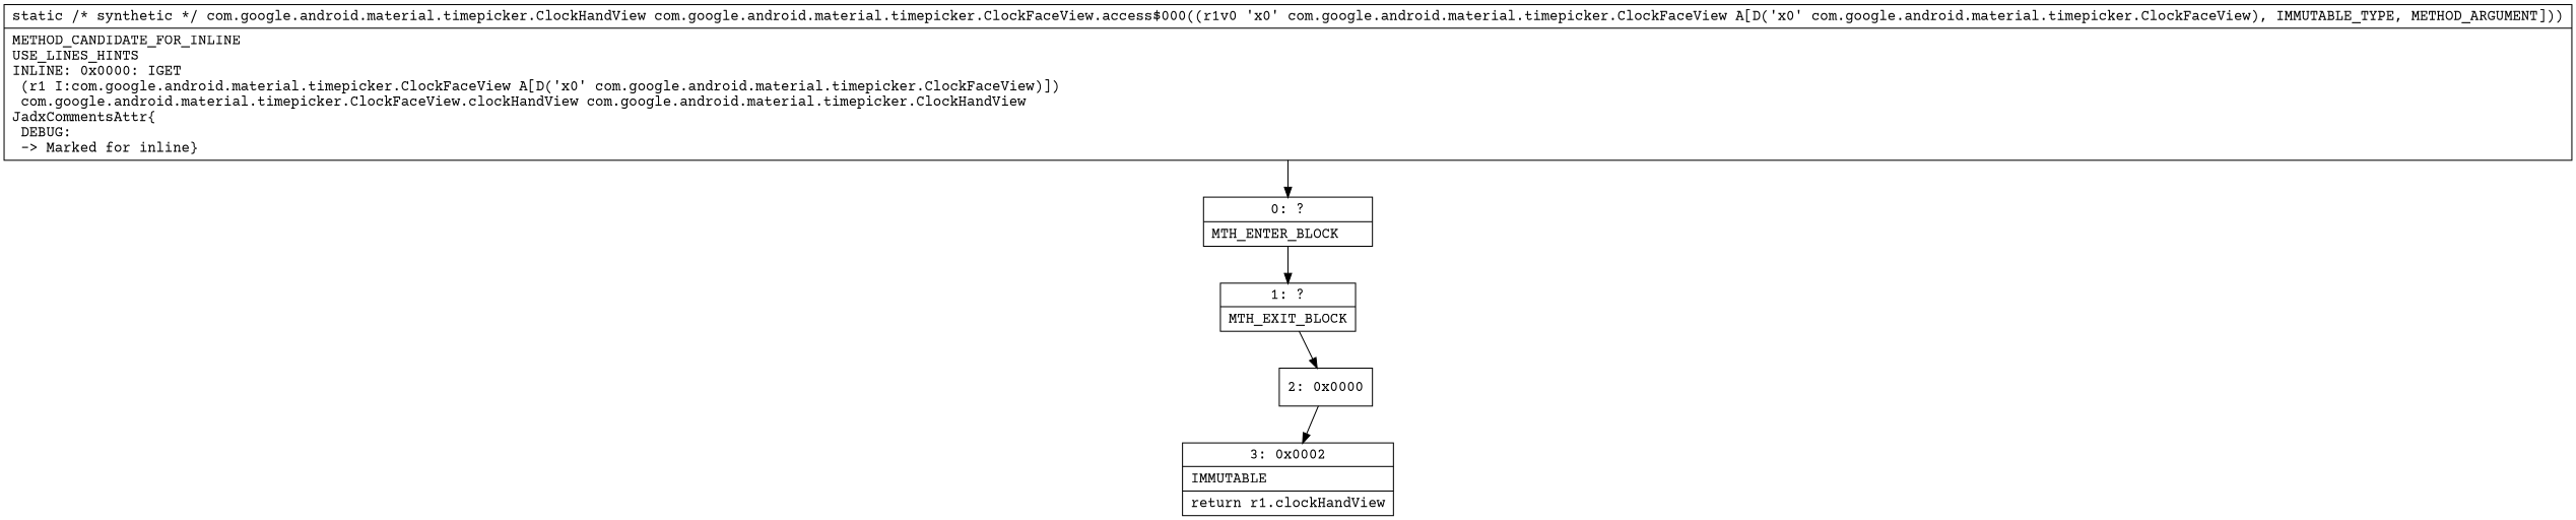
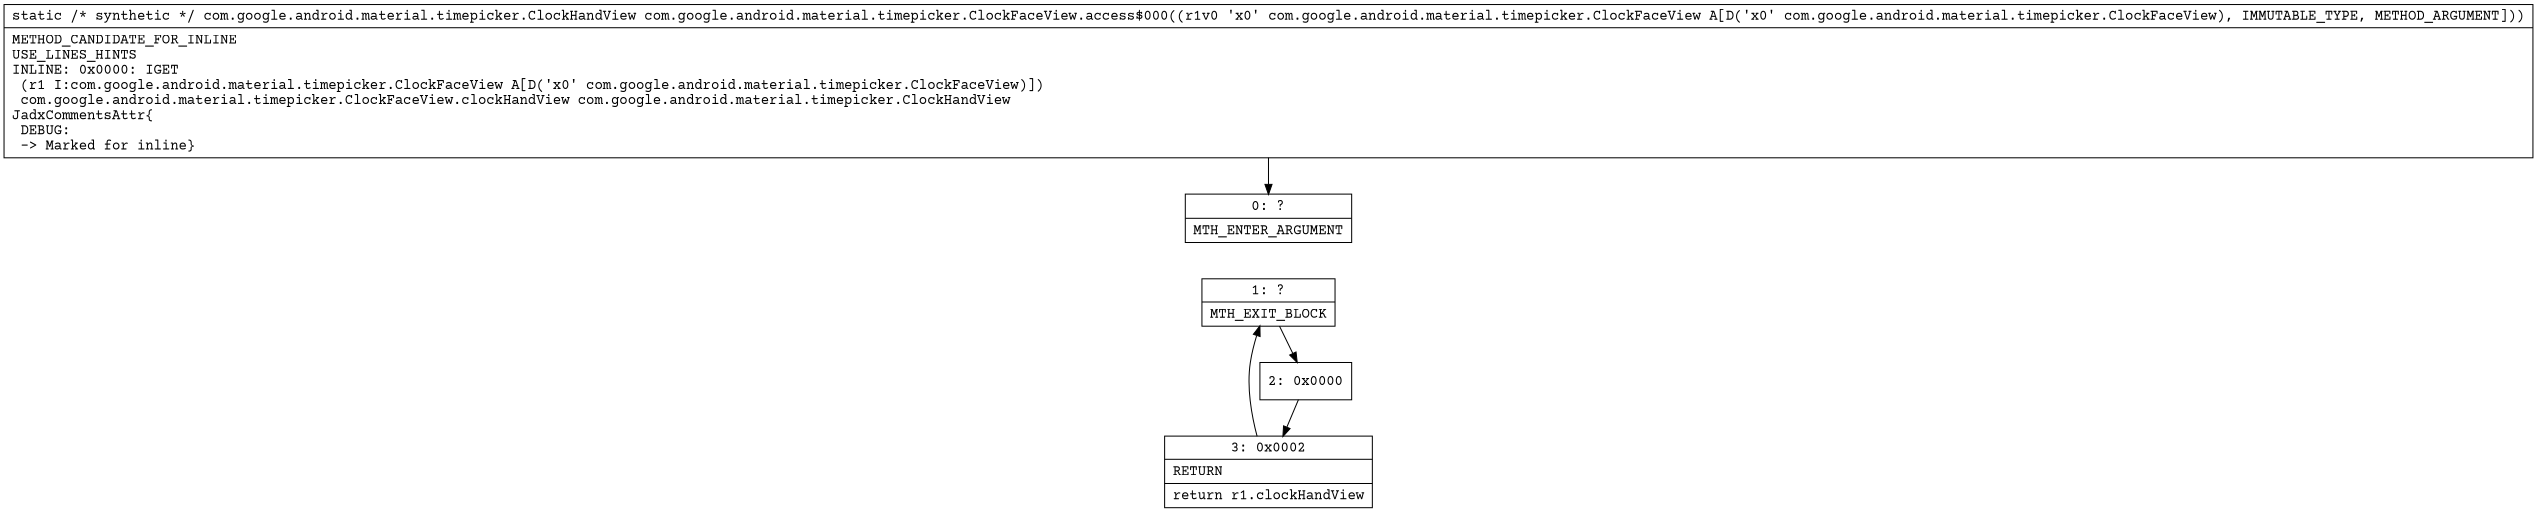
  digraph {
    fontname="Courier Prime"
    node [fontname="Courier Prime" shape=record]
    edge [fontname="Courier Prime"]
-   n1 [label="{0\:\ ?|MTH_ENTER_BLOCK\l}"]
+   n1 [label="{0\:\ ?|MTH_ENTER_ARGUMENT\l}"]
    n2 [label="{2\:\ 0x0000}"]
-   n3 [label="{3\:\ 0x0002|IMMUTABLE\l|return r1.clockHandView\l}"]
+   n3 [label="{3\:\ 0x0002|RETURN\l|return r1.clockHandView\l}"]
    n4 [label="{1\:\ ?|MTH_EXIT_BLOCK\l}"]
    n5 [label="{static \/* synthetic *\/ com.google.android.material.timepicker.ClockHandView com.google.android.material.timepicker.ClockFaceView.access$000((r1v0 'x0' com.google.android.material.timepicker.ClockFaceView A[D('x0' com.google.android.material.timepicker.ClockFaceView), IMMUTABLE_TYPE, METHOD_ARGUMENT]))  | METHOD_CANDIDATE_FOR_INLINE\lUSE_LINES_HINTS\lINLINE: 0x0000: IGET  \l  (r1 I:com.google.android.material.timepicker.ClockFaceView A[D('x0' com.google.android.material.timepicker.ClockFaceView)])\l com.google.android.material.timepicker.ClockFaceView.clockHandView com.google.android.material.timepicker.ClockHandView\lJadxCommentsAttr\{\l DEBUG: \l \-\> Marked for inline\}\l}"]
    n2 -> n3
-   n1 -> n4
+   n3 -> n4
    n4 -> n2
    n5 -> n1
  }
